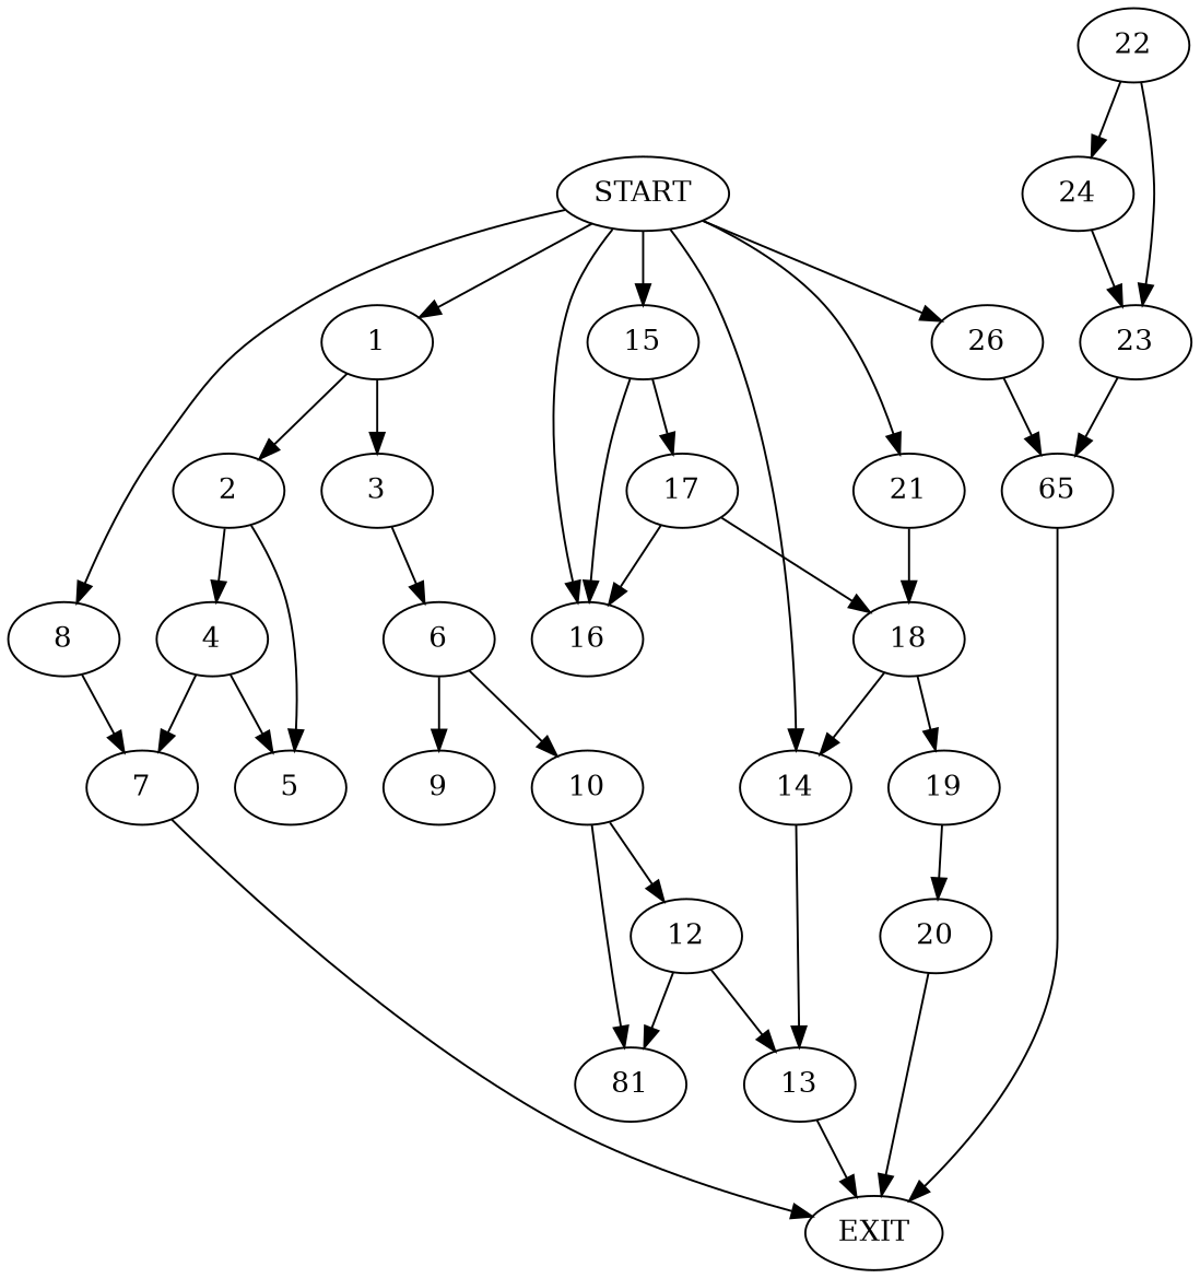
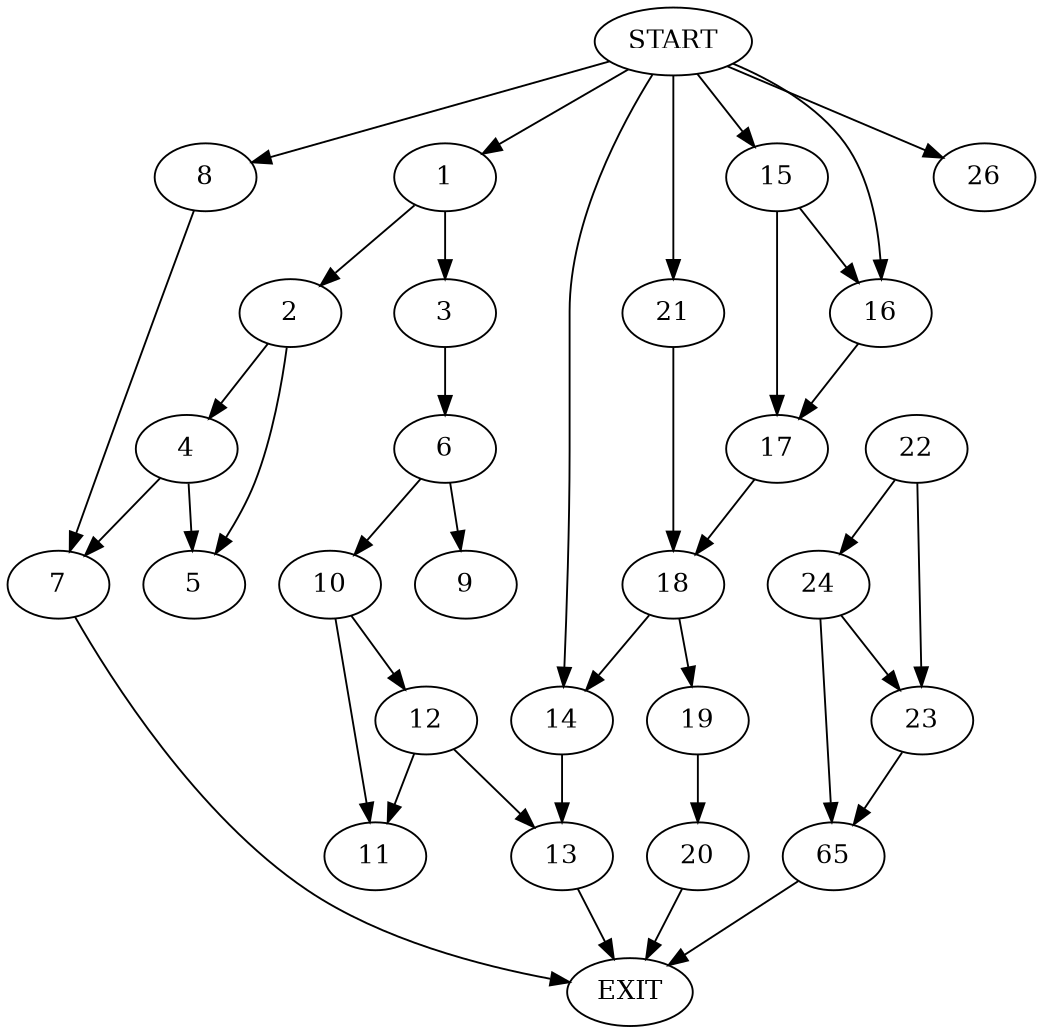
  digraph {
    n1 [label=START]
    1
    8
    14
    15
    21
    26
    16
    2
    3
    7
    13
    17
    18
    22
    23
    24
    n18 [label=65]
    n19 [label=EXIT]
    4
    5
    6
    9
    10
-   11 [label=81]
+   11
    12
    19
    20
    n1 -> 1
    n1 -> 8
    n1 -> 14
    n1 -> 15
    n1 -> 21
    n1 -> 26
    n1 -> 16
    1 -> 2
    1 -> 3
    8 -> 7
    14 -> 13
    15 -> 16
    15 -> 17
    21 -> 18
-   26 -> n18
-   17 -> 16
+   24 -> n18
+   16 -> 17
    2 -> 4
    2 -> 5
    3 -> 6
    7 -> n19
    13 -> n19
    17 -> 18
    18 -> 14
    18 -> 19
    22 -> 23
    22 -> 24
    23 -> n18
    24 -> 23
    n18 -> n19
    4 -> 7
    4 -> 5
    6 -> 9
    6 -> 10
    10 -> 11
    10 -> 12
    12 -> 13
    12 -> 11
    19 -> 20
    20 -> n19
  }
